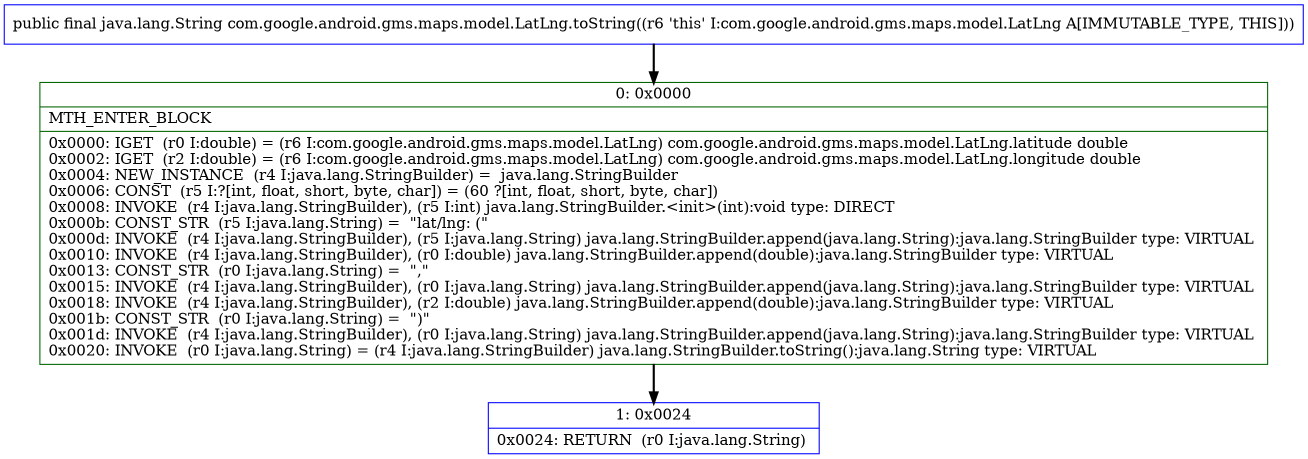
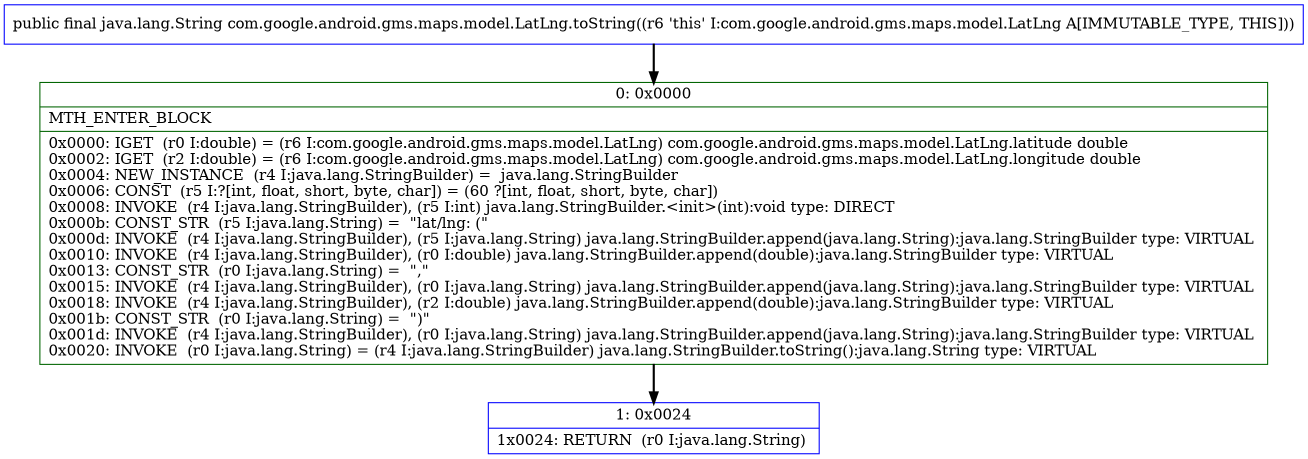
  digraph {
    node [shape=record color=blue]
    edge [style=bold]
    n1 [label="{0\:\ 0x0000|MTH_ENTER_BLOCK\l|0x0000: IGET  (r0 I:double) = (r6 I:com.google.android.gms.maps.model.LatLng) com.google.android.gms.maps.model.LatLng.latitude double \l0x0002: IGET  (r2 I:double) = (r6 I:com.google.android.gms.maps.model.LatLng) com.google.android.gms.maps.model.LatLng.longitude double \l0x0004: NEW_INSTANCE  (r4 I:java.lang.StringBuilder) =  java.lang.StringBuilder \l0x0006: CONST  (r5 I:?[int, float, short, byte, char]) = (60 ?[int, float, short, byte, char]) \l0x0008: INVOKE  (r4 I:java.lang.StringBuilder), (r5 I:int) java.lang.StringBuilder.\<init\>(int):void type: DIRECT \l0x000b: CONST_STR  (r5 I:java.lang.String) =  \"lat\/lng: (\" \l0x000d: INVOKE  (r4 I:java.lang.StringBuilder), (r5 I:java.lang.String) java.lang.StringBuilder.append(java.lang.String):java.lang.StringBuilder type: VIRTUAL \l0x0010: INVOKE  (r4 I:java.lang.StringBuilder), (r0 I:double) java.lang.StringBuilder.append(double):java.lang.StringBuilder type: VIRTUAL \l0x0013: CONST_STR  (r0 I:java.lang.String) =  \",\" \l0x0015: INVOKE  (r4 I:java.lang.StringBuilder), (r0 I:java.lang.String) java.lang.StringBuilder.append(java.lang.String):java.lang.StringBuilder type: VIRTUAL \l0x0018: INVOKE  (r4 I:java.lang.StringBuilder), (r2 I:double) java.lang.StringBuilder.append(double):java.lang.StringBuilder type: VIRTUAL \l0x001b: CONST_STR  (r0 I:java.lang.String) =  \")\" \l0x001d: INVOKE  (r4 I:java.lang.StringBuilder), (r0 I:java.lang.String) java.lang.StringBuilder.append(java.lang.String):java.lang.StringBuilder type: VIRTUAL \l0x0020: INVOKE  (r0 I:java.lang.String) = (r4 I:java.lang.StringBuilder) java.lang.StringBuilder.toString():java.lang.String type: VIRTUAL \l}" color=darkgreen]
-   n2 [label="{1\:\ 0x0024|0x0024: RETURN  (r0 I:java.lang.String) \l}"]
+   n2 [label="{1\:\ 0x0024|1x0024: RETURN  (r0 I:java.lang.String) \l}"]
    n3 [label="{public final java.lang.String com.google.android.gms.maps.model.LatLng.toString((r6 'this' I:com.google.android.gms.maps.model.LatLng A[IMMUTABLE_TYPE, THIS])) }"]
    n1 -> n2
    n3 -> n1
  }
